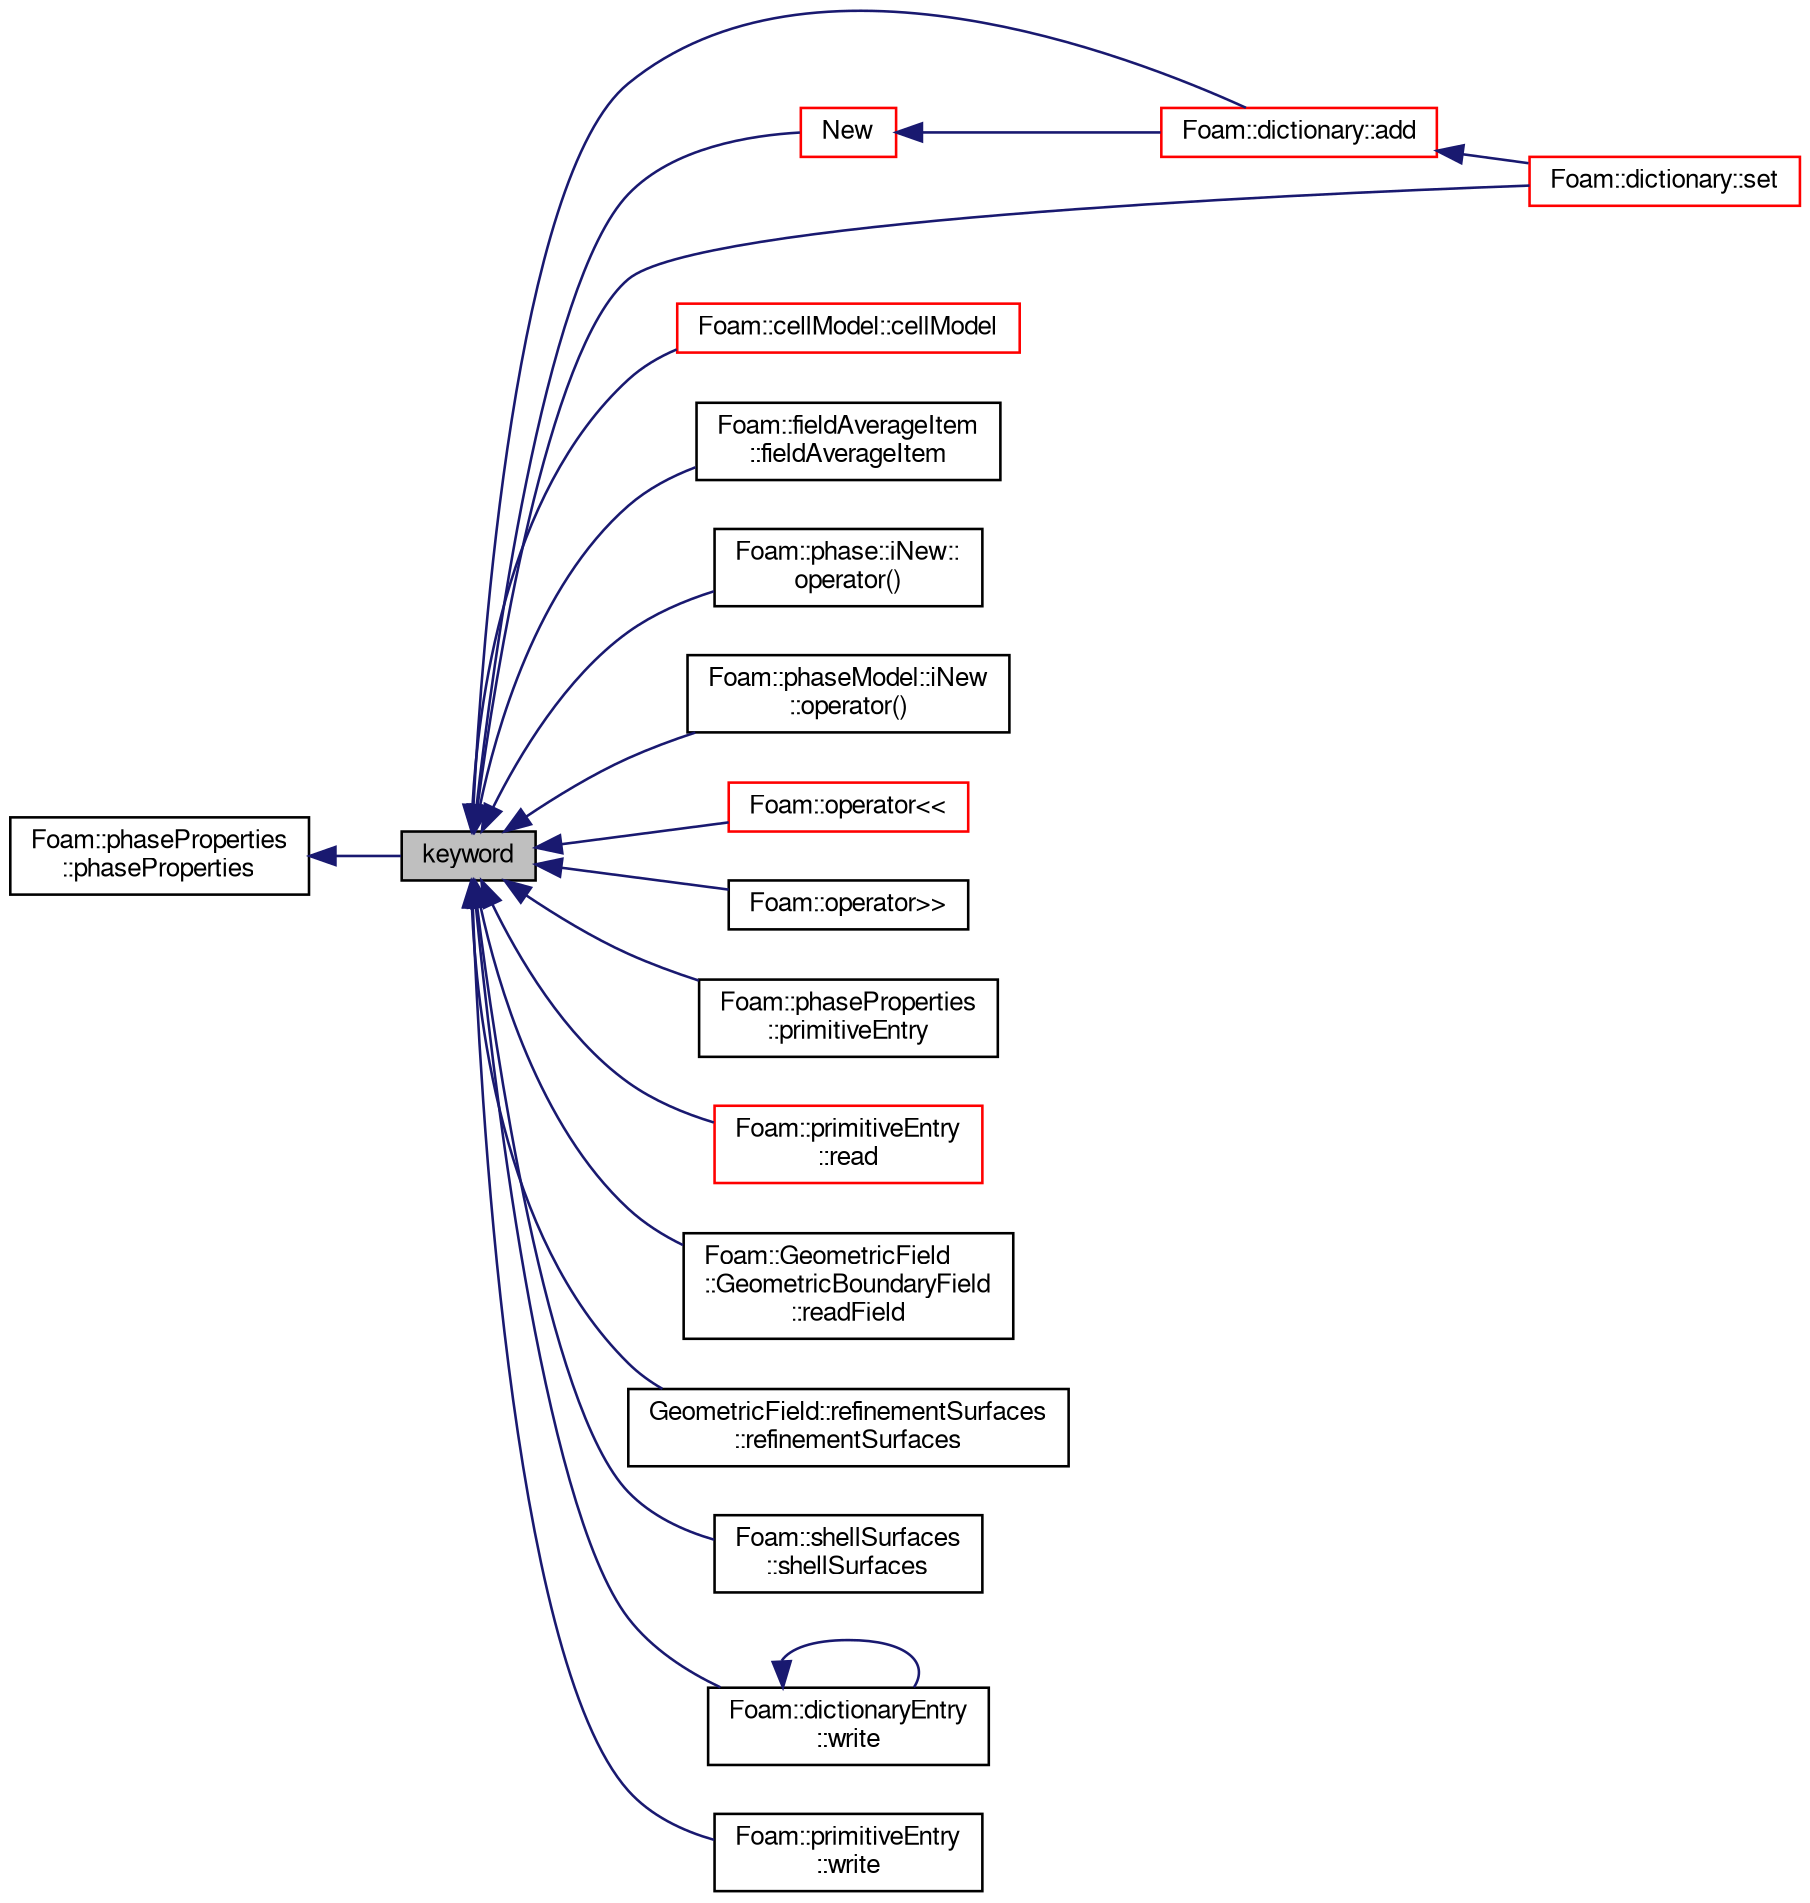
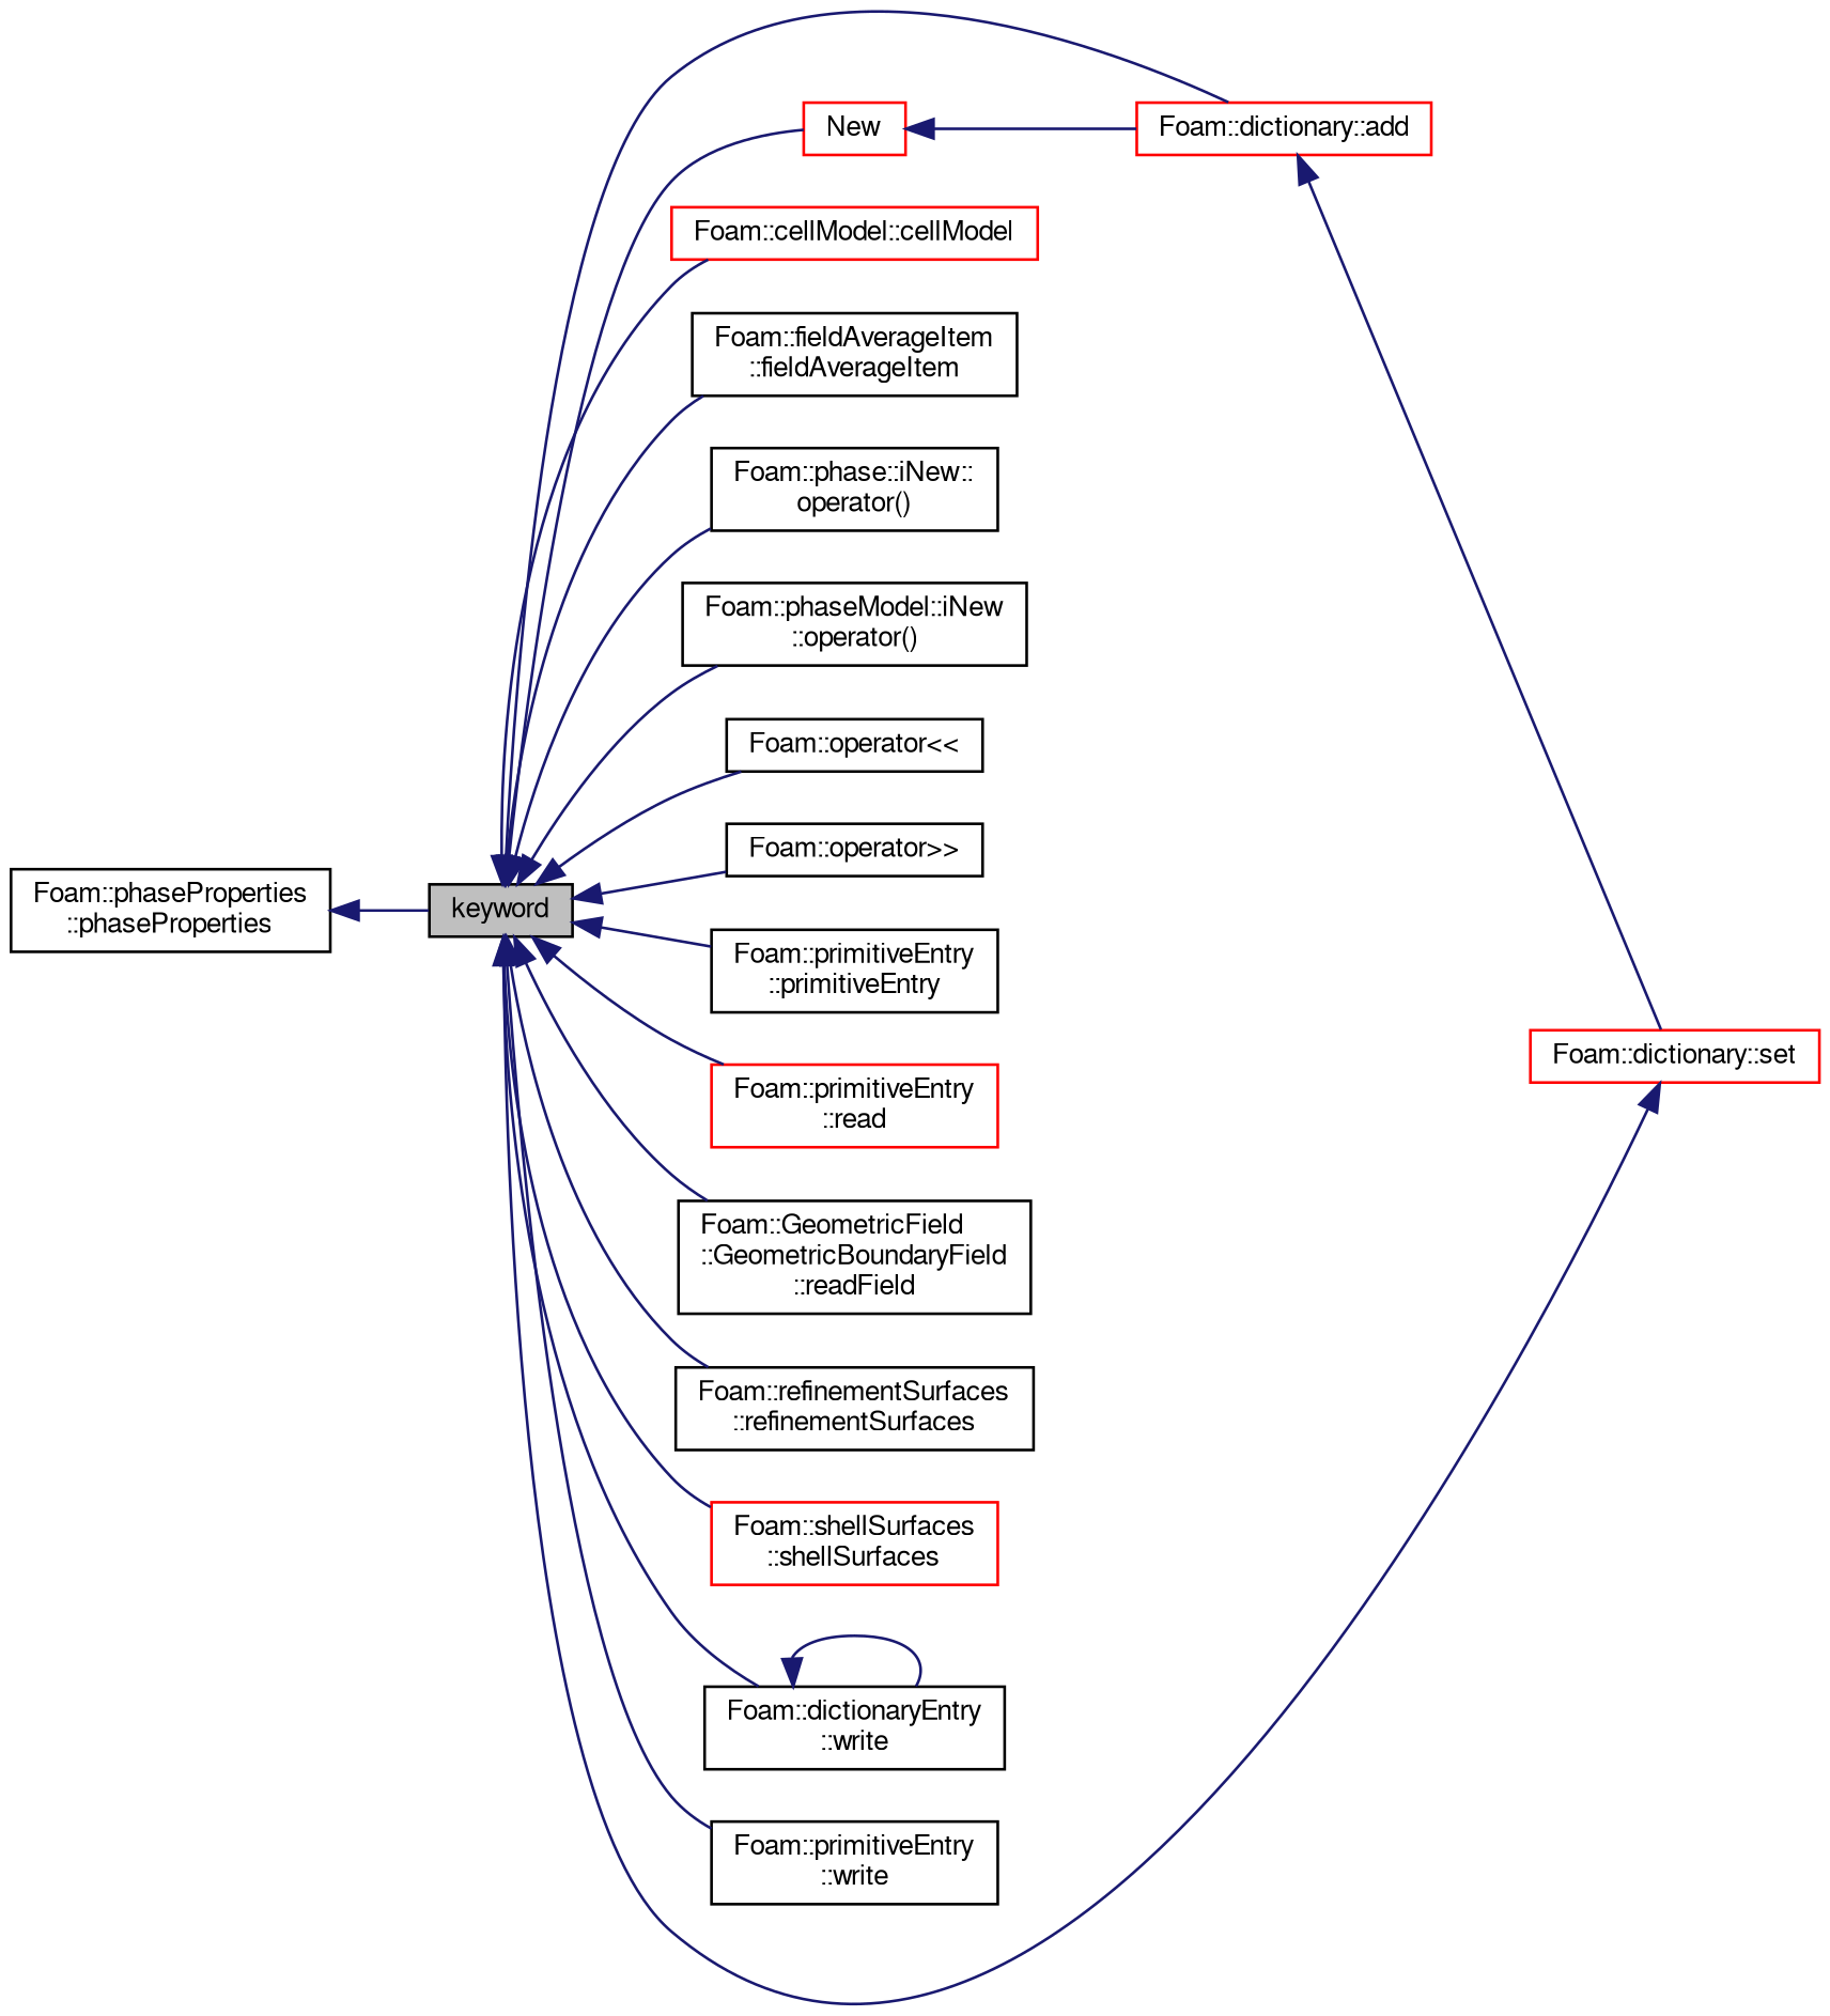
  digraph {
    rankdir=LR
    node [color=black fontname=FreeSans fontsize=10 shape=record]
    edge [color=midnightblue dir=back fontname=FreeSans fontsize=10 labelfontname=FreeSans labelfontsize=10 style=solid]
    n1 [fillcolor=grey75 fontcolor=black height=0.2 label=keyword style=filled width=0.4]
    n2 [color=red height=0.2 label="Foam::dictionary::add" width=0.4]
    n3 [color=red height=0.2 label=New width=0.4]
    n4 [color=red height=0.2 label="Foam::dictionary::set" width=0.4]
    n5 [color=red height=0.2 label="Foam::cellModel::cellModel" width=0.4]
    n6 [height=0.2 label="Foam::fieldAverageItem\l::fieldAverageItem" width=0.4]
    n7 [height=0.2 label="Foam::phase::iNew::\loperator()" width=0.4]
    n8 [height=0.2 label="Foam::phaseModel::iNew\l::operator()" width=0.4]
-   n9 [color=red height=0.2 label="Foam::operator\<\<" width=0.4]
+   n9 [height=0.2 label="Foam::operator\<\<" width=0.4]
    n10 [height=0.2 label="Foam::operator\>\>" width=0.4]
-   n11 [height=0.2 label="Foam::phaseProperties\l::primitiveEntry" width=0.4]
+   n11 [height=0.2 label="Foam::primitiveEntry\l::primitiveEntry" width=0.4]
    n12 [color=red height=0.2 label="Foam::primitiveEntry\l::read" width=0.4]
    n13 [height=0.2 label="Foam::GeometricField\l::GeometricBoundaryField\l::readField" width=0.4]
-   n14 [height=0.2 label="GeometricField::refinementSurfaces\l::refinementSurfaces" width=0.4]
-   n15 [height=0.2 label="Foam::shellSurfaces\l::shellSurfaces" width=0.4]
+   n14 [height=0.2 label="Foam::refinementSurfaces\l::refinementSurfaces" width=0.4]
+   n15 [color=red height=0.2 label="Foam::shellSurfaces\l::shellSurfaces" width=0.4]
    n16 [height=0.2 label="Foam::dictionaryEntry\l::write" width=0.4]
    n17 [height=0.2 label="Foam::primitiveEntry\l::write" width=0.4]
    n18 [height=0.2 label="Foam::phaseProperties\l::phaseProperties" width=0.4]
    n1 -> n2
    n1 -> n3
-   n1 -> n4
+   n4 -> n1
    n1 -> n5
    n1 -> n6
    n1 -> n7
    n1 -> n8
    n1 -> n9
    n1 -> n10
    n1 -> n11
    n1 -> n12
    n1 -> n13
    n1 -> n14
    n1 -> n15
    n1 -> n16
    n1 -> n17
    n2 -> n4
    n3 -> n2
    n16 -> n16
    n18 -> n1
  }
